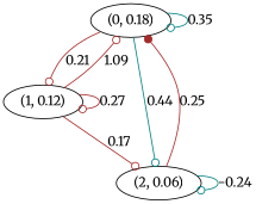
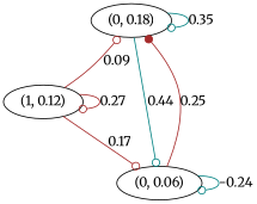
  digraph {
    fontname=Merriweather
    node [fontname=Merriweather]
    edge [arrowhead=odot color=brown fontname=Merriweather]
    n1 [label="(0, 0.18)"]
    n2 [label="(1, 0.12)"]
-   n3 [label="(2, 0.06)"]
+   n3 [label="(0, 0.06)"]
    n1 -> n1 [color=teal label=0.35]
-   n1 -> n2 [label=0.21]
    n1 -> n3 [color=teal label=0.44]
-   n2 -> n1 [label=1.09]
+   n2 -> n1 [label=0.09]
    n2 -> n2 [label=0.27]
    n2 -> n3 [label=0.17]
    n3 -> n1 [arrowhead=dot label=0.25]
    n3 -> n3 [color=teal label=-0.24]
  }
